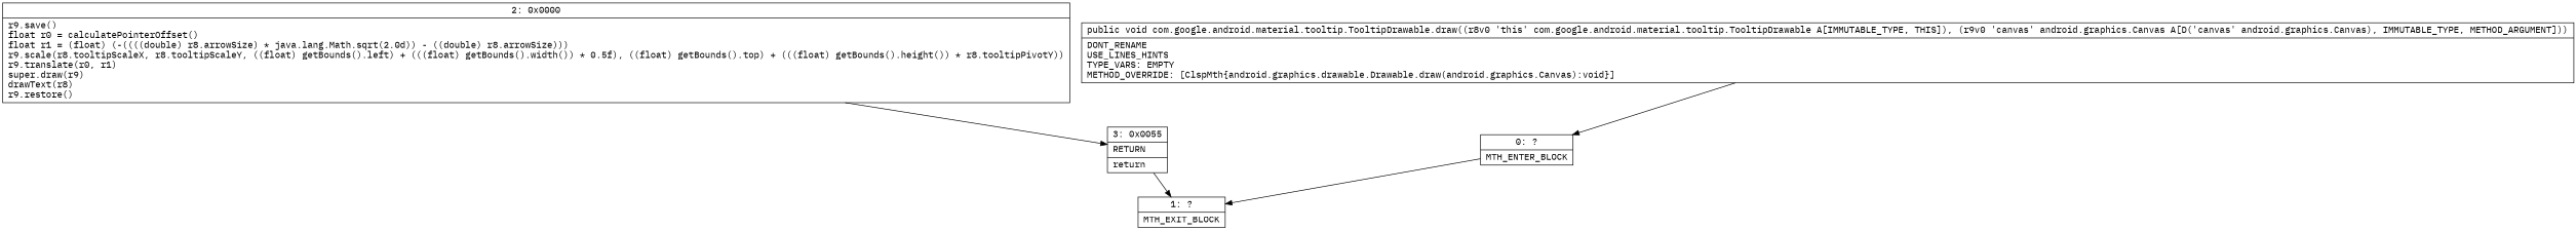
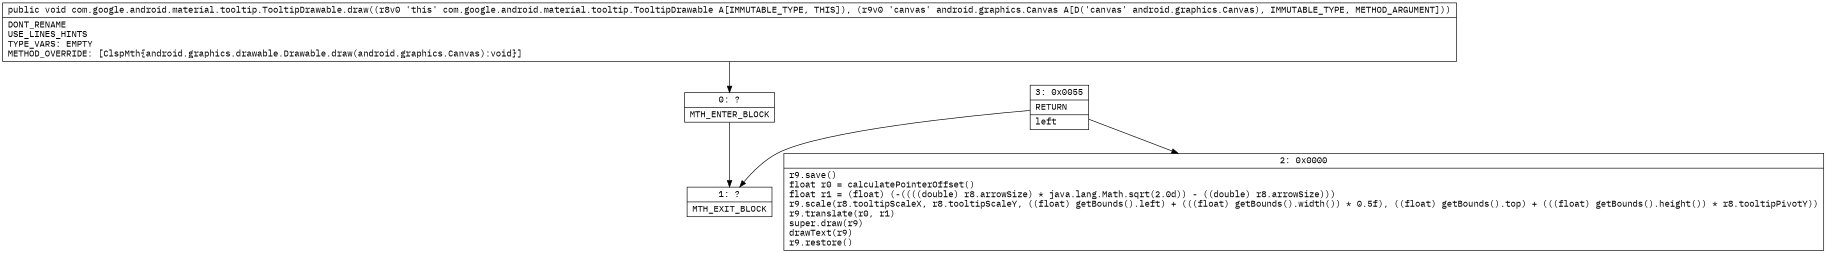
  digraph {
    fontname="IBM Plex Mono"
    node [fontname="IBM Plex Mono" shape=record]
    edge [fontname="IBM Plex Mono"]
    n1 [label="{0\:\ ?|MTH_ENTER_BLOCK\l}"]
    n2 [label="{1\:\ ?|MTH_EXIT_BLOCK\l}"]
-   n3 [label="{2\:\ 0x0000|r9.save()\lfloat r0 = calculatePointerOffset()\lfloat r1 = (float) (\-((((double) r8.arrowSize) * java.lang.Math.sqrt(2.0d)) \- ((double) r8.arrowSize)))\lr9.scale(r8.tooltipScaleX, r8.tooltipScaleY, ((float) getBounds().left) + (((float) getBounds().width()) * 0.5f), ((float) getBounds().top) + (((float) getBounds().height()) * r8.tooltipPivotY))\lr9.translate(r0, r1)\lsuper.draw(r9)\ldrawText(r8)\lr9.restore()\l}"]
-   n4 [label="{3\:\ 0x0055|RETURN\l|return\l}"]
+   n3 [label="{2\:\ 0x0000|r9.save()\lfloat r0 = calculatePointerOffset()\lfloat r1 = (float) (\-((((double) r8.arrowSize) * java.lang.Math.sqrt(2.0d)) \- ((double) r8.arrowSize)))\lr9.scale(r8.tooltipScaleX, r8.tooltipScaleY, ((float) getBounds().left) + (((float) getBounds().width()) * 0.5f), ((float) getBounds().top) + (((float) getBounds().height()) * r8.tooltipPivotY))\lr9.translate(r0, r1)\lsuper.draw(r9)\ldrawText(r9)\lr9.restore()\l}"]
+   n4 [label="{3\:\ 0x0055|RETURN\l|left\l}"]
    n5 [label="{public void com.google.android.material.tooltip.TooltipDrawable.draw((r8v0 'this' com.google.android.material.tooltip.TooltipDrawable A[IMMUTABLE_TYPE, THIS]), (r9v0 'canvas' android.graphics.Canvas A[D('canvas' android.graphics.Canvas), IMMUTABLE_TYPE, METHOD_ARGUMENT]))  | DONT_RENAME\lUSE_LINES_HINTS\lTYPE_VARS: EMPTY\lMETHOD_OVERRIDE: [ClspMth\{android.graphics.drawable.Drawable.draw(android.graphics.Canvas):void\}]\l}"]
    n1 -> n2
-   n3 -> n4
+   n4 -> n3
    n4 -> n2
    n5 -> n1
  }
